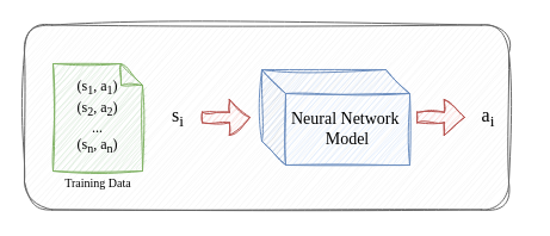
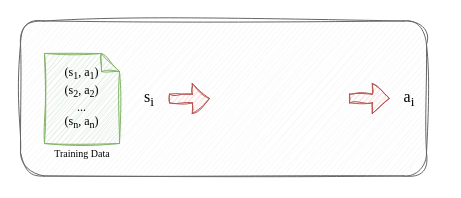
  <mxCell id="0" />
  <mxCell id="1" parent="0" />
  <mxCell id="2" value="" style="rounded=1;whiteSpace=wrap;html=1;sketch=1;curveFitting=1;jiggle=2;fillColor=#f5f5f5;strokeColor=#666666;fontColor=#333333;" vertex="1" parent="1"><mxGeometry x="20" y="20.5" width="406" height="155" as="geometry" /></mxCell>
- <mxCell id="3" value="&lt;font face=&quot;Comic Sans MS&quot; style=&quot;font-size: 14px;&quot;&gt;Neural Network&amp;nbsp;&lt;/font&gt;&lt;div&gt;&lt;font face=&quot;Comic Sans MS&quot; style=&quot;font-size: 14px;&quot;&gt;Model&lt;/font&gt;&lt;/div&gt;" style="shape=cube;whiteSpace=wrap;html=1;boundedLbl=1;backgroundOutline=1;darkOpacity=0.05;darkOpacity2=0.1;sketch=1;curveFitting=1;jiggle=2;fillColor=#dae8fc;strokeColor=#6c8ebf;" vertex="1" parent="1"><mxGeometry x="219" y="58" width="124" height="80" as="geometry" /></mxCell>
  <mxCell id="4" value="&lt;font face=&quot;Comic Sans MS&quot; style=&quot;font-size: 16px;&quot;&gt;s&lt;sub style=&quot;&quot;&gt;i&lt;/sub&gt;&lt;/font&gt;" style="text;html=1;align=center;verticalAlign=middle;whiteSpace=wrap;rounded=0;" vertex="1" parent="1"><mxGeometry x="119" y="83" width="60" height="30" as="geometry" /></mxCell>
  <mxCell id="5" value="&lt;div style=&quot;&quot;&gt;&lt;span style=&quot;background-color: transparent; color: light-dark(rgb(0, 0, 0), rgb(255, 255, 255));&quot;&gt;&lt;font face=&quot;Comic Sans MS&quot; style=&quot;font-size: 16px;&quot;&gt;a&lt;sub style=&quot;&quot;&gt;i&lt;/sub&gt;&lt;/font&gt;&lt;/span&gt;&lt;/div&gt;" style="text;html=1;align=center;verticalAlign=middle;whiteSpace=wrap;rounded=0;" vertex="1" parent="1"><mxGeometry x="379" y="83" width="60" height="30" as="geometry" /></mxCell>
  <mxCell id="6" value="" style="shape=singleArrow;whiteSpace=wrap;html=1;arrowWidth=0.29;arrowSize=0.43;sketch=1;curveFitting=1;jiggle=2;fillColor=#f8cecc;strokeColor=#b85450;" vertex="1" parent="1"><mxGeometry x="169" y="83" width="40" height="30" as="geometry" /></mxCell>
  <mxCell id="7" value="" style="shape=singleArrow;whiteSpace=wrap;html=1;arrowWidth=0.29;arrowSize=0.43;sketch=1;curveFitting=1;jiggle=2;fillColor=#f8cecc;strokeColor=#b85450;" vertex="1" parent="1"><mxGeometry x="349" y="83" width="40" height="30" as="geometry" /></mxCell>
  <mxCell id="8" value="&lt;div&gt;&lt;font face=&quot;Comic Sans MS&quot;&gt;&lt;span style=&quot;background-color: transparent; color: light-dark(rgb(0, 0, 0), rgb(255, 255, 255));&quot;&gt;(s&lt;/span&gt;&lt;sub style=&quot;background-color: transparent; color: light-dark(rgb(0, 0, 0), rgb(255, 255, 255));&quot;&gt;1&lt;/sub&gt;&lt;span style=&quot;background-color: transparent; color: light-dark(rgb(0, 0, 0), rgb(255, 255, 255));&quot;&gt;, a&lt;/span&gt;&lt;sub style=&quot;background-color: transparent; color: light-dark(rgb(0, 0, 0), rgb(255, 255, 255));&quot;&gt;1&lt;/sub&gt;&lt;span style=&quot;background-color: transparent; color: light-dark(rgb(0, 0, 0), rgb(255, 255, 255));&quot;&gt;)&lt;/span&gt;&lt;/font&gt;&lt;/div&gt;&lt;div&gt;&lt;font face=&quot;Comic Sans MS&quot;&gt;(s&lt;sub&gt;2&lt;/sub&gt;, a&lt;sub style=&quot;&quot;&gt;2&lt;/sub&gt;)&lt;/font&gt;&lt;/div&gt;&lt;div&gt;&lt;font face=&quot;Comic Sans MS&quot;&gt;...&lt;/font&gt;&lt;/div&gt;&lt;div&gt;&lt;font face=&quot;Comic Sans MS&quot;&gt;(s&lt;sub style=&quot;&quot;&gt;n&lt;/sub&gt;, a&lt;sub style=&quot;&quot;&gt;n&lt;/sub&gt;)&lt;/font&gt;&lt;span style=&quot;font-family: &amp;quot;Comic Sans MS&amp;quot;;&quot;&gt;&lt;/span&gt;&lt;/div&gt;" style="shape=note;whiteSpace=wrap;html=1;backgroundOutline=1;darkOpacity=0.05;sketch=1;curveFitting=1;jiggle=2;fillColor=#d5e8d4;strokeColor=#82b366;size=18;" vertex="1" parent="1"><mxGeometry x="44" y="53" width="75" height="90" as="geometry" /></mxCell>
  <mxCell id="9" value="&lt;font style=&quot;font-size: 10px;&quot; face=&quot;Comic Sans MS&quot;&gt;Training Data&lt;/font&gt;" style="text;html=1;align=center;verticalAlign=middle;whiteSpace=wrap;rounded=0;" vertex="1" parent="1"><mxGeometry x="36.5" y="138" width="90" height="30" as="geometry" /></mxCell>
